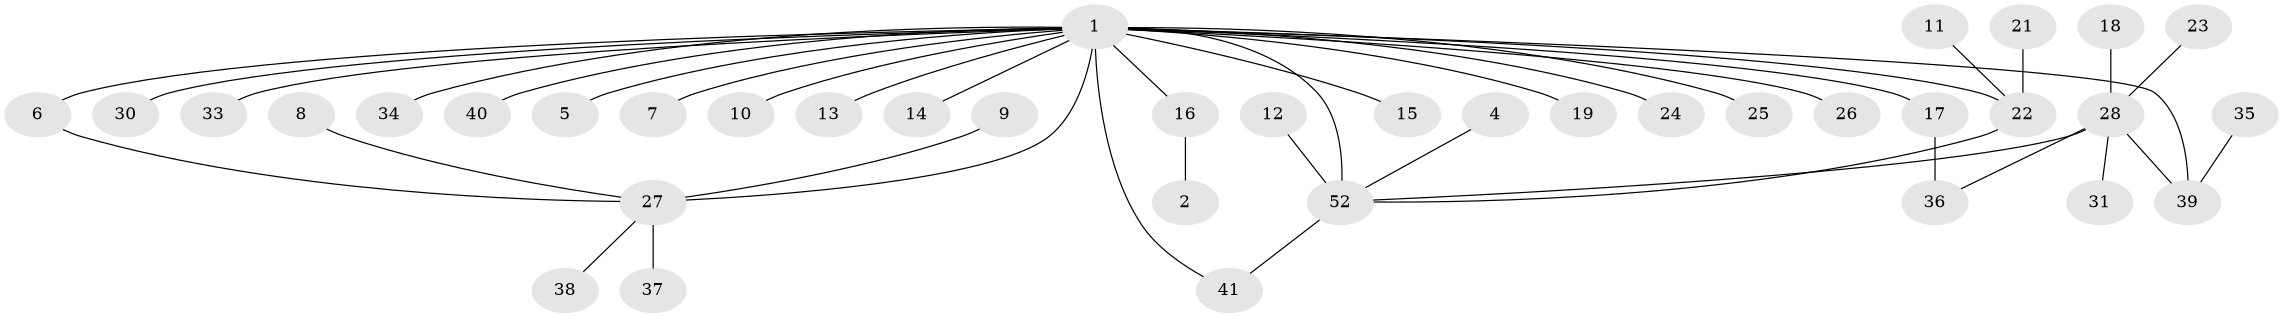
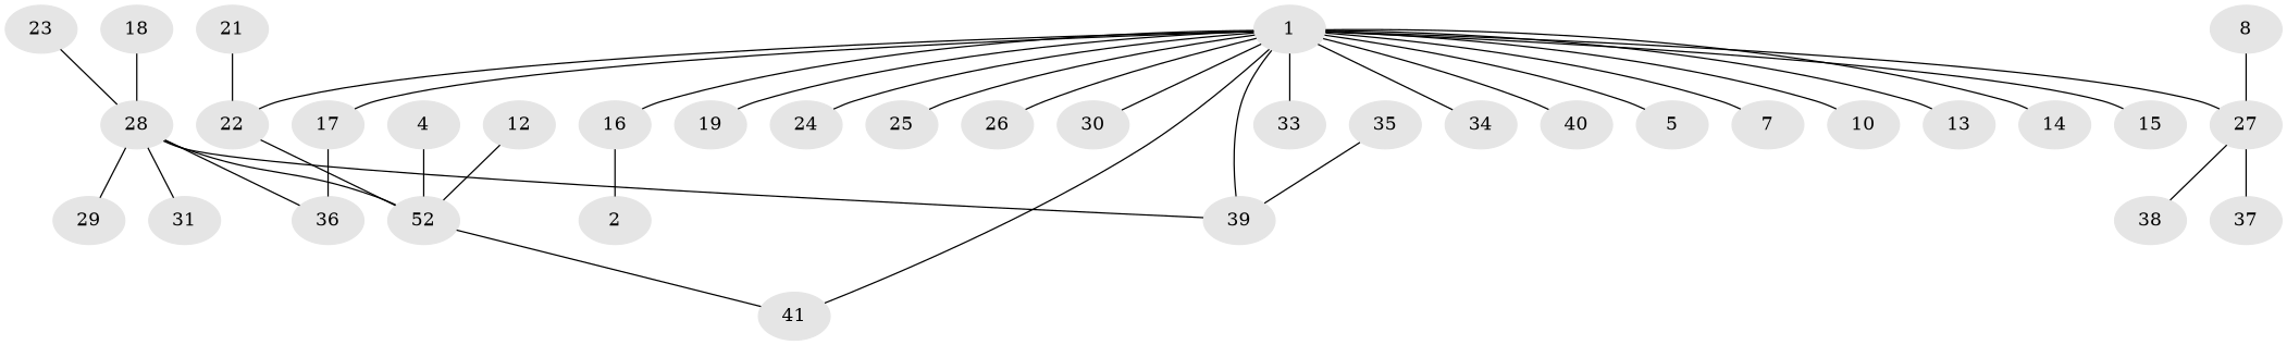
  graph {
    node [color=gray90 style=filled]
    edge [weight=1.0]
    1
    5
-   6
    7
    10
    13
    14
    15
    16
    17
    19
    22
    24
    25
    26
    27
    30
    n18 [label=52]
    33
    34
    39
    40
    41
    2
    36
    37
    38
    4
    8
-   9
-   11
    12
    18
    28
+   29
    31
    21
    23
    35
    1 -- 5
-   1 -- 6
    1 -- 7
    1 -- 10
    1 -- 13
    1 -- 14
    1 -- 15
    1 -- 16
    1 -- 17
    1 -- 19
    1 -- 22
    1 -- 24
    1 -- 25
    1 -- 26
    1 -- 27 [weight=2.0]
    1 -- 30
-   1 -- n18 [weight=2.0]
    1 -- 33
    1 -- 34
    1 -- 39
    1 -- 40
    1 -- 41
-   6 -- 27
    16 -- 2
    17 -- 36 [weight=2.0]
    22 -- n18
    27 -- 37 [weight=2.0]
    27 -- 38
    n18 -- 41
    4 -- n18
    8 -- 27 [weight=2.0]
-   9 -- 27
-   11 -- 22
    12 -- n18
    18 -- 28 [weight=2.0]
    28 -- n18
    28 -- 39
    28 -- 36
+   28 -- 29
    28 -- 31
    21 -- 22
    23 -- 28
    35 -- 39
  }
